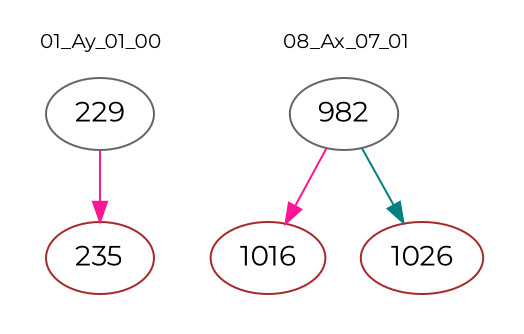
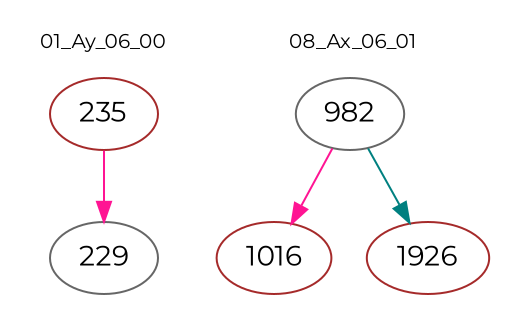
  digraph {
    fontname=Montserrat
    node [color=brown fontname=Montserrat]
    edge [color=deeppink fontname=Montserrat]
    n1 [label=235]
    n2 [color=gray40 label=229]
    n3 [label=1016]
    n4 [color=gray40 label=982]
-   n5 [label=1026]
+   n5 [label=1926]
    subgraph cluster_1 {
      color=white
      fontsize=10
-     label="01_Ay_01_00"
+     label="01_Ay_06_00"
      n1
      n2
    }
    subgraph cluster_2 {
      color=white
      fontsize=10
-     label="08_Ax_07_01"
+     label="08_Ax_06_01"
      n3
      n4
      n5
    }
-   n2 -> n1
+   n1 -> n2
    n4 -> n3
    n4 -> n5 [color=teal]
  }
